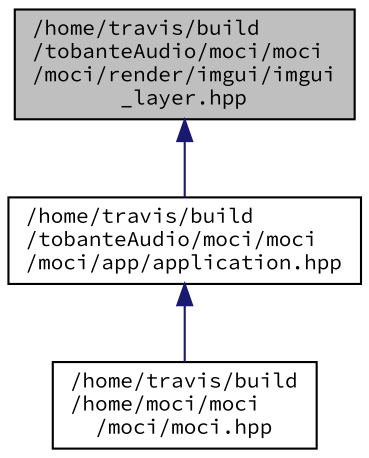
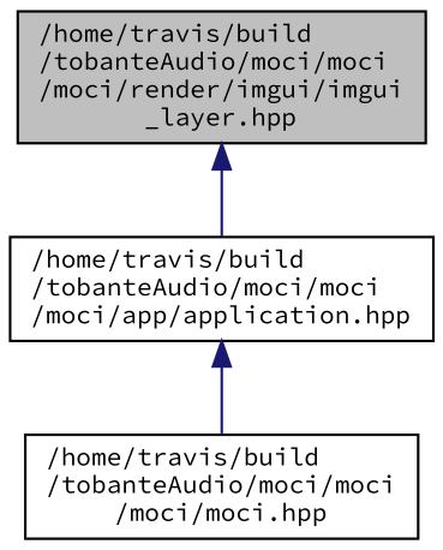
  digraph {
    fontname="Source Code Pro"
    node [color=black fillcolor=white fontname="Source Code Pro" fontsize=10 shape=record style=filled]
    edge [color=midnightblue dir=back fontname="Source Code Pro" fontsize=10 labelfontname=Helvetica labelfontsize=10 style=solid]
    n1 [fillcolor=grey75 fontcolor=black height=0.2 label="/home/travis/build\l/tobanteAudio/moci/moci\l/moci/render/imgui/imgui\l_layer.hpp" width=0.4]
    n2 [height=0.2 label="/home/travis/build\l/tobanteAudio/moci/moci\l/moci/app/application.hpp" width=0.4]
-   n3 [height=0.2 label="/home/travis/build\l/home/moci/moci\l/moci/moci.hpp" width=0.4]
+   n3 [height=0.2 label="/home/travis/build\l/tobanteAudio/moci/moci\l/moci/moci.hpp" width=0.4]
    n1 -> n2
    n2 -> n3
  }
